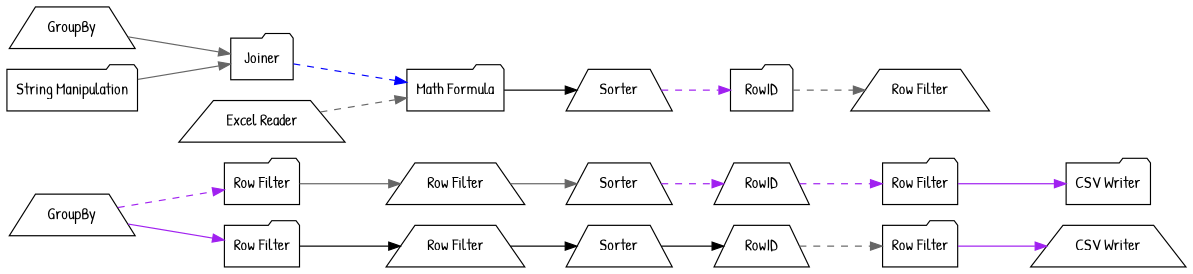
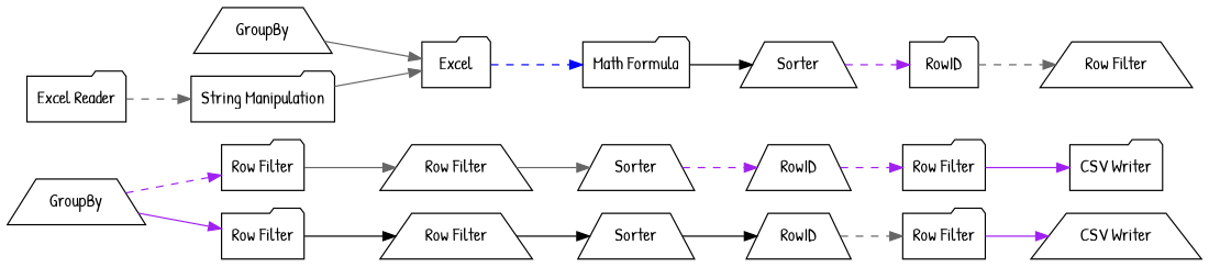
  digraph {
    fontname="Patrick Hand"
    rankdir=LR
    node [fontname="Patrick Hand" shape=trapezium]
    edge [color=purple fontname="Patrick Hand" style=solid]
    n1 [label=GroupBy]
    n2 [label="Row Filter" shape=folder]
    n3 [label="Row Filter" shape=folder]
    n4 [label=GroupBy]
-   n5 [label=Joiner shape=folder]
-   n6 [label="Excel Reader"]
+   n5 [label=Excel shape=folder]
+   n6 [label="Excel Reader" shape=folder]
    n7 [label="String Manipulation" shape=folder]
    n8 [label="Row Filter"]
    n9 [label="Row Filter"]
    n10 [label=Sorter]
    n11 [label=RowID]
    n12 [label="Row Filter" shape=folder]
    n13 [label="CSV Writer" shape=folder]
    n14 [label=Sorter]
    n15 [label=RowID]
    n16 [label="Row Filter" shape=folder]
    n17 [label="CSV Writer"]
    n18 [label="Math Formula" shape=folder]
    n19 [label=Sorter]
    n20 [label=RowID shape=folder]
    n21 [label="Row Filter"]
    n1 -> n2 [style=dashed]
    n1 -> n3
    n2 -> n8 [color=gray40]
    n3 -> n9 [color=black]
    n4 -> n5 [color=gray40]
    n5 -> n18 [color=blue style=dashed]
-   n6 -> n18 [color=gray40 style=dashed]
+   n6 -> n7 [color=gray40 style=dashed]
    n7 -> n5 [color=gray40]
    n8 -> n10 [color=gray40]
    n9 -> n14 [color=black]
    n10 -> n11 [style=dashed]
    n11 -> n12 [style=dashed]
    n12 -> n13
    n14 -> n15 [color=black]
    n15 -> n16 [color=gray40 style=dashed]
    n16 -> n17
    n18 -> n19 [color=black]
    n19 -> n20 [style=dashed]
    n20 -> n21 [color=gray40 style=dashed]
  }
